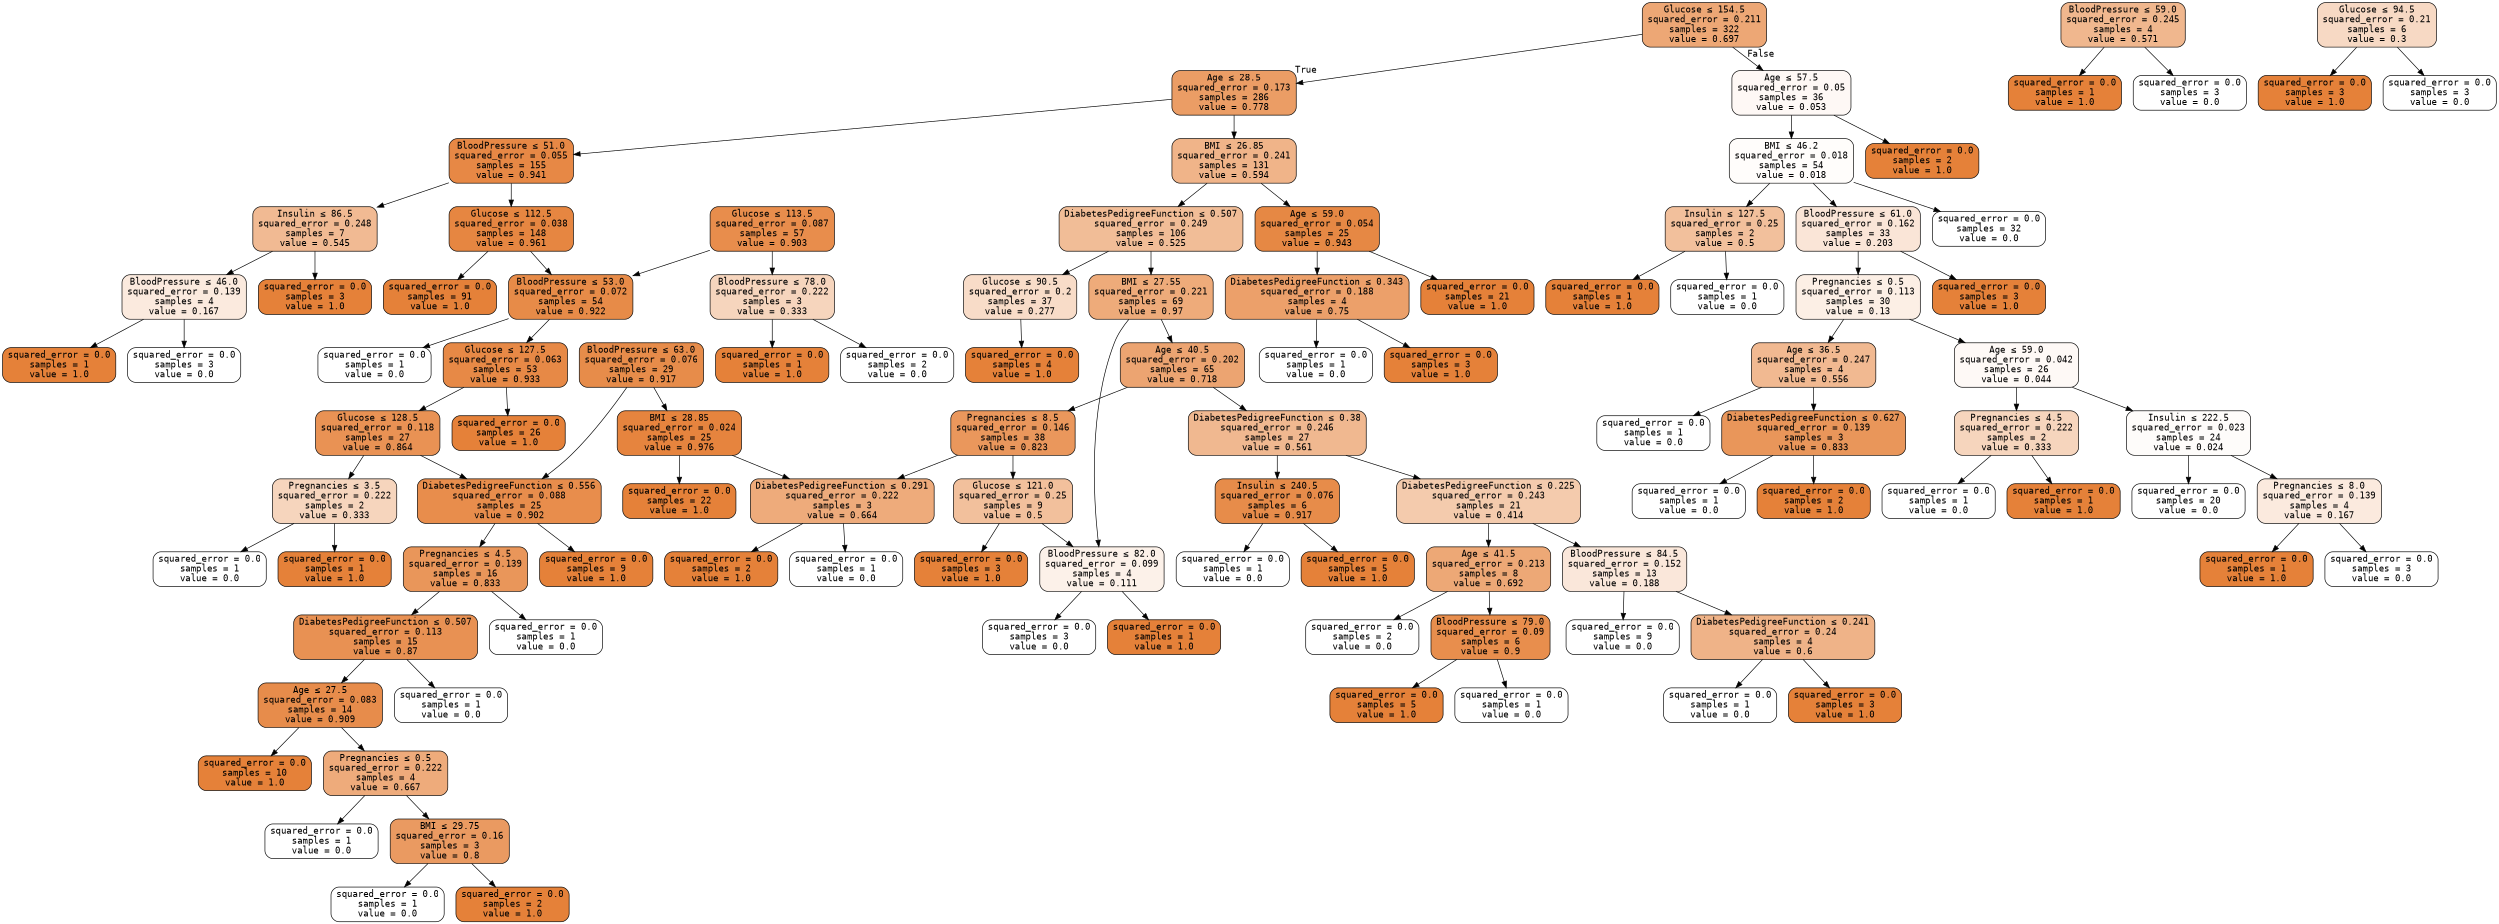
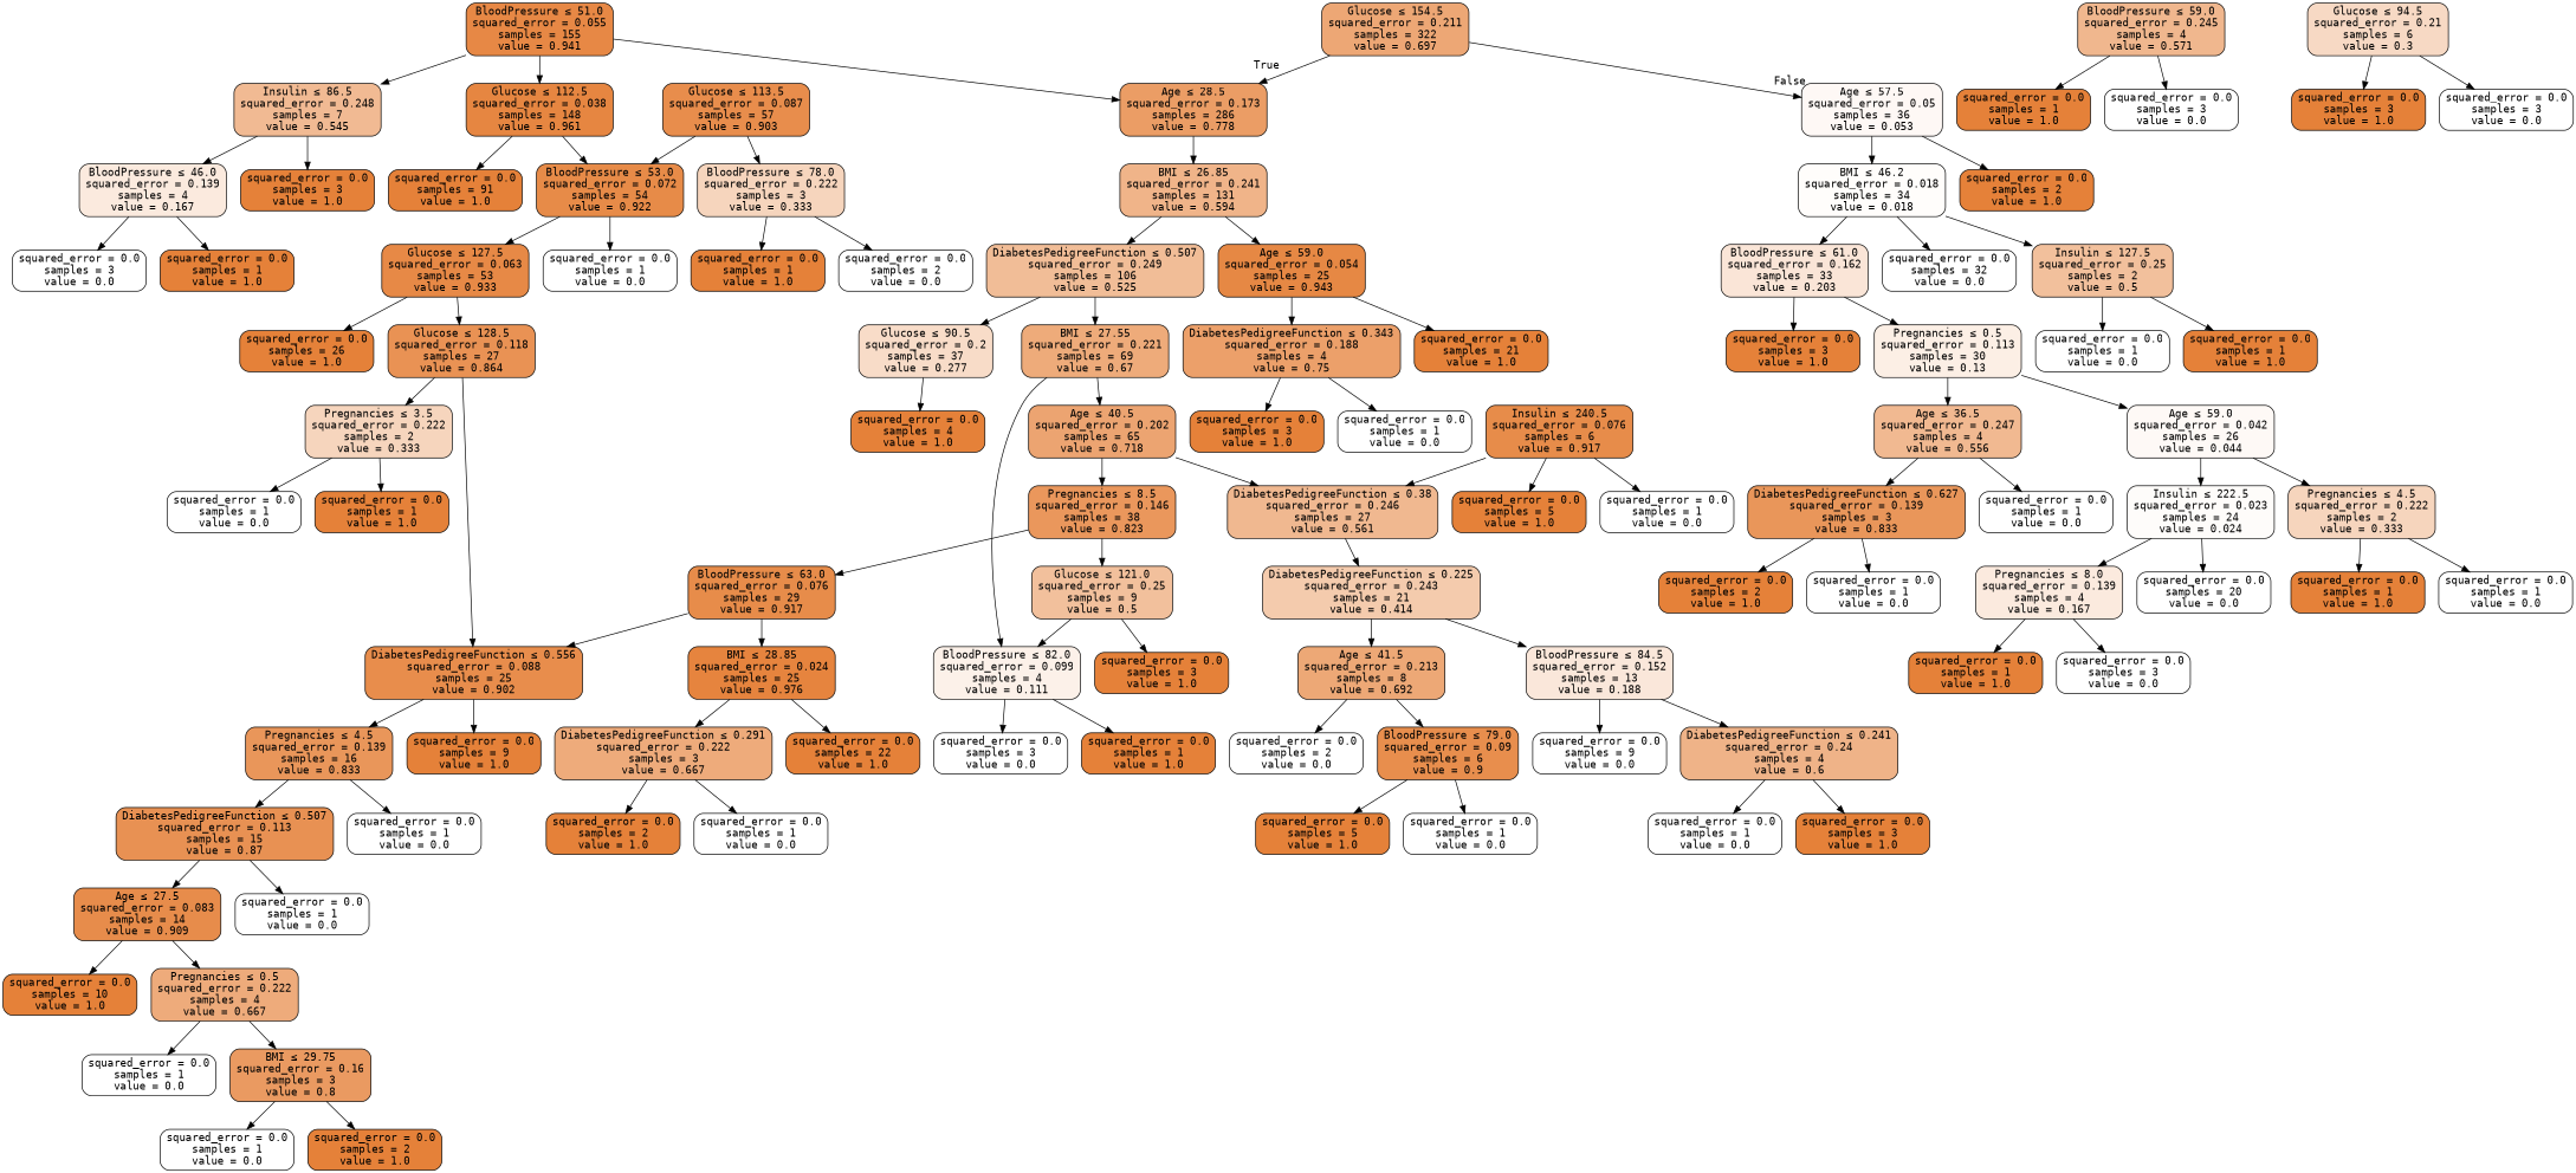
  digraph {
    fontname="DejaVu Sans Mono"
    node [color=black fillcolor="#e58139" fontname="DejaVu Sans Mono" shape=box style="filled, rounded"]
    edge [fontname="DejaVu Sans Mono"]
    n1 [fillcolor="#eda775" label=<Glucose &le; 154.5<br/>squared_error = 0.211<br/>samples = 322<br/>value = 0.697>]
    n2 [fillcolor="#eb9d65" label=<Age &le; 28.5<br/>squared_error = 0.173<br/>samples = 286<br/>value = 0.778>]
    n3 [fillcolor="#fef8f5" label=<Age &le; 57.5<br/>squared_error = 0.05<br/>samples = 36<br/>value = 0.053>]
    n4 [fillcolor="#e78845" label=<BloodPressure &le; 51.0<br/>squared_error = 0.055<br/>samples = 155<br/>value = 0.941>]
    n5 [fillcolor="#f0b489" label=<BMI &le; 26.85<br/>squared_error = 0.241<br/>samples = 131<br/>value = 0.594>]
-   n6 [fillcolor="#fffdfb" label=<BMI &le; 46.2<br/>squared_error = 0.018<br/>samples = 54<br/>value = 0.018>]
+   n6 [fillcolor="#fffdfb" label=<BMI &le; 46.2<br/>squared_error = 0.018<br/>samples = 34<br/>value = 0.018>]
    n7 [label=<squared_error = 0.0<br/>samples = 2<br/>value = 1.0>]
    n8 [fillcolor="#f1ba93" label=<Insulin &le; 86.5<br/>squared_error = 0.248<br/>samples = 7<br/>value = 0.545>]
    n9 [fillcolor="#e68641" label=<Glucose &le; 112.5<br/>squared_error = 0.038<br/>samples = 148<br/>value = 0.961>]
    n10 [fillcolor="#e68844" label=<Age &le; 59.0<br/>squared_error = 0.054<br/>samples = 25<br/>value = 0.943>]
    n11 [fillcolor="#f1bd97" label=<DiabetesPedigreeFunction &le; 0.507<br/>squared_error = 0.249<br/>samples = 106<br/>value = 0.525>]
    n12 [label=<squared_error = 0.0<br/>samples = 3<br/>value = 1.0>]
    n13 [fillcolor="#fbeade" label=<BloodPressure &le; 46.0<br/>squared_error = 0.139<br/>samples = 4<br/>value = 0.167>]
    n14 [label=<squared_error = 0.0<br/>samples = 91<br/>value = 1.0>]
    n15 [fillcolor="#e78b48" label=<BloodPressure &le; 53.0<br/>squared_error = 0.072<br/>samples = 54<br/>value = 0.922>]
    n16 [label=<squared_error = 0.0<br/>samples = 1<br/>value = 1.0>]
    n17 [fillcolor="#ffffff" label=<squared_error = 0.0<br/>samples = 3<br/>value = 0.0>]
    n18 [fillcolor="#e88d4c" label=<Glucose &le; 113.5<br/>squared_error = 0.087<br/>samples = 57<br/>value = 0.903>]
    n19 [fillcolor="#f6d5bd" label=<BloodPressure &le; 78.0<br/>squared_error = 0.222<br/>samples = 3<br/>value = 0.333>]
    n20 [fillcolor="#ffffff" label=<squared_error = 0.0<br/>samples = 2<br/>value = 0.0>]
    n21 [label=<squared_error = 0.0<br/>samples = 1<br/>value = 1.0>]
    n22 [fillcolor="#ffffff" label=<squared_error = 0.0<br/>samples = 1<br/>value = 0.0>]
    n23 [fillcolor="#e78946" label=<Glucose &le; 127.5<br/>squared_error = 0.063<br/>samples = 53<br/>value = 0.933>]
    n24 [label=<squared_error = 0.0<br/>samples = 26<br/>value = 1.0>]
    n25 [fillcolor="#e99254" label=<Glucose &le; 128.5<br/>squared_error = 0.118<br/>samples = 27<br/>value = 0.864>]
    n26 [fillcolor="#f6d5bd" label=<Pregnancies &le; 3.5<br/>squared_error = 0.222<br/>samples = 2<br/>value = 0.333>]
    n27 [fillcolor="#e88d4c" label=<DiabetesPedigreeFunction &le; 0.556<br/>squared_error = 0.088<br/>samples = 25<br/>value = 0.902>]
    n28 [fillcolor="#ffffff" label=<squared_error = 0.0<br/>samples = 1<br/>value = 0.0>]
    n29 [label=<squared_error = 0.0<br/>samples = 1<br/>value = 1.0>]
    n30 [fillcolor="#e9965a" label=<Pregnancies &le; 4.5<br/>squared_error = 0.139<br/>samples = 16<br/>value = 0.833>]
    n31 [label=<squared_error = 0.0<br/>samples = 9<br/>value = 1.0>]
    n32 [fillcolor="#e89153" label=<DiabetesPedigreeFunction &le; 0.507<br/>squared_error = 0.113<br/>samples = 15<br/>value = 0.87>]
    n33 [fillcolor="#ffffff" label=<squared_error = 0.0<br/>samples = 1<br/>value = 0.0>]
    n34 [fillcolor="#e78c4b" label=<Age &le; 27.5<br/>squared_error = 0.083<br/>samples = 14<br/>value = 0.909>]
    n35 [fillcolor="#ffffff" label=<squared_error = 0.0<br/>samples = 1<br/>value = 0.0>]
    n36 [label=<squared_error = 0.0<br/>samples = 10<br/>value = 1.0>]
    n37 [fillcolor="#eeab7b" label=<Pregnancies &le; 0.5<br/>squared_error = 0.222<br/>samples = 4<br/>value = 0.667>]
    n38 [fillcolor="#ffffff" label=<squared_error = 0.0<br/>samples = 1<br/>value = 0.0>]
    n39 [fillcolor="#ea9a61" label=<BMI &le; 29.75<br/>squared_error = 0.16<br/>samples = 3<br/>value = 0.8>]
    n40 [fillcolor="#ffffff" label=<squared_error = 0.0<br/>samples = 1<br/>value = 0.0>]
    n41 [label=<squared_error = 0.0<br/>samples = 2<br/>value = 1.0>]
    n42 [label=<squared_error = 0.0<br/>samples = 21<br/>value = 1.0>]
    n43 [fillcolor="#eca06a" label=<DiabetesPedigreeFunction &le; 0.343<br/>squared_error = 0.188<br/>samples = 4<br/>value = 0.75>]
-   n44 [fillcolor="#eeab7a" label=<BMI &le; 27.55<br/>squared_error = 0.221<br/>samples = 69<br/>value = 0.97>]
+   n44 [fillcolor="#eeab7a" label=<BMI &le; 27.55<br/>squared_error = 0.221<br/>samples = 69<br/>value = 0.67>]
    n45 [fillcolor="#f8dcc8" label=<Glucose &le; 90.5<br/>squared_error = 0.2<br/>samples = 37<br/>value = 0.277>]
    n46 [fillcolor="#ffffff" label=<squared_error = 0.0<br/>samples = 1<br/>value = 0.0>]
    n47 [label=<squared_error = 0.0<br/>samples = 3<br/>value = 1.0>]
    n48 [fillcolor="#fcf1e9" label=<BloodPressure &le; 82.0<br/>squared_error = 0.099<br/>samples = 4<br/>value = 0.111>]
    n49 [fillcolor="#eca471" label=<Age &le; 40.5<br/>squared_error = 0.202<br/>samples = 65<br/>value = 0.718>]
    n50 [label=<squared_error = 0.0<br/>samples = 4<br/>value = 1.0>]
    n51 [fillcolor="#ffffff" label=<squared_error = 0.0<br/>samples = 3<br/>value = 0.0>]
    n52 [label=<squared_error = 0.0<br/>samples = 1<br/>value = 1.0>]
    n53 [fillcolor="#ea975c" label=<Pregnancies &le; 8.5<br/>squared_error = 0.146<br/>samples = 38<br/>value = 0.823>]
    n54 [fillcolor="#f0b890" label=<DiabetesPedigreeFunction &le; 0.38<br/>squared_error = 0.246<br/>samples = 27<br/>value = 0.561>]
    n55 [fillcolor="#e78c4a" label=<BloodPressure &le; 63.0<br/>squared_error = 0.076<br/>samples = 29<br/>value = 0.917>]
    n56 [fillcolor="#f2c09c" label=<Glucose &le; 121.0<br/>squared_error = 0.25<br/>samples = 9<br/>value = 0.5>]
    n57 [fillcolor="#f4cbad" label=<DiabetesPedigreeFunction &le; 0.225<br/>squared_error = 0.243<br/>samples = 21<br/>value = 0.414>]
    n58 [fillcolor="#e78c4a" label=<Insulin &le; 240.5<br/>squared_error = 0.076<br/>samples = 6<br/>value = 0.917>]
    n59 [fillcolor="#e6843e" label=<BMI &le; 28.85<br/>squared_error = 0.024<br/>samples = 25<br/>value = 0.976>]
    n60 [label=<squared_error = 0.0<br/>samples = 3<br/>value = 1.0>]
    n61 [fillcolor="#f0b78e" label=<BloodPressure &le; 59.0<br/>squared_error = 0.245<br/>samples = 4<br/>value = 0.571>]
    n62 [label=<squared_error = 0.0<br/>samples = 1<br/>value = 1.0>]
    n63 [fillcolor="#ffffff" label=<squared_error = 0.0<br/>samples = 3<br/>value = 0.0>]
-   n64 [fillcolor="#eeab7b" label=<DiabetesPedigreeFunction &le; 0.291<br/>squared_error = 0.222<br/>samples = 3<br/>value = 0.664>]
+   n64 [fillcolor="#eeab7b" label=<DiabetesPedigreeFunction &le; 0.291<br/>squared_error = 0.222<br/>samples = 3<br/>value = 0.667>]
    n65 [label=<squared_error = 0.0<br/>samples = 22<br/>value = 1.0>]
    n66 [label=<squared_error = 0.0<br/>samples = 2<br/>value = 1.0>]
    n67 [fillcolor="#ffffff" label=<squared_error = 0.0<br/>samples = 1<br/>value = 0.0>]
    n68 [fillcolor="#f7d9c4" label=<Glucose &le; 94.5<br/>squared_error = 0.21<br/>samples = 6<br/>value = 0.3>]
    n69 [label=<squared_error = 0.0<br/>samples = 3<br/>value = 1.0>]
    n70 [fillcolor="#ffffff" label=<squared_error = 0.0<br/>samples = 3<br/>value = 0.0>]
    n71 [fillcolor="#eda876" label=<Age &le; 41.5<br/>squared_error = 0.213<br/>samples = 8<br/>value = 0.692>]
    n72 [fillcolor="#fae7da" label=<BloodPressure &le; 84.5<br/>squared_error = 0.152<br/>samples = 13<br/>value = 0.188>]
    n73 [label=<squared_error = 0.0<br/>samples = 5<br/>value = 1.0>]
    n74 [fillcolor="#ffffff" label=<squared_error = 0.0<br/>samples = 1<br/>value = 0.0>]
    n75 [fillcolor="#ffffff" label=<squared_error = 0.0<br/>samples = 2<br/>value = 0.0>]
    n76 [fillcolor="#e88e4d" label=<BloodPressure &le; 79.0<br/>squared_error = 0.09<br/>samples = 6<br/>value = 0.9>]
    n77 [fillcolor="#ffffff" label=<squared_error = 0.0<br/>samples = 9<br/>value = 0.0>]
    n78 [fillcolor="#efb388" label=<DiabetesPedigreeFunction &le; 0.241<br/>squared_error = 0.24<br/>samples = 4<br/>value = 0.6>]
    n79 [label=<squared_error = 0.0<br/>samples = 5<br/>value = 1.0>]
    n80 [fillcolor="#ffffff" label=<squared_error = 0.0<br/>samples = 1<br/>value = 0.0>]
    n81 [fillcolor="#ffffff" label=<squared_error = 0.0<br/>samples = 1<br/>value = 0.0>]
    n82 [label=<squared_error = 0.0<br/>samples = 3<br/>value = 1.0>]
    n83 [fillcolor="#fae5d7" label=<BloodPressure &le; 61.0<br/>squared_error = 0.162<br/>samples = 33<br/>value = 0.203>]
    n84 [label=<squared_error = 0.0<br/>samples = 3<br/>value = 1.0>]
    n85 [fillcolor="#fcefe5" label=<Pregnancies &le; 0.5<br/>squared_error = 0.113<br/>samples = 30<br/>value = 0.13>]
    n86 [fillcolor="#f1b991" label=<Age &le; 36.5<br/>squared_error = 0.247<br/>samples = 4<br/>value = 0.556>]
    n87 [fillcolor="#fef9f6" label=<Age &le; 59.0<br/>squared_error = 0.042<br/>samples = 26<br/>value = 0.044>]
    n88 [fillcolor="#e9965a" label=<DiabetesPedigreeFunction &le; 0.627<br/>squared_error = 0.139<br/>samples = 3<br/>value = 0.833>]
    n89 [fillcolor="#ffffff" label=<squared_error = 0.0<br/>samples = 1<br/>value = 0.0>]
    n90 [fillcolor="#fefcfa" label=<Insulin &le; 222.5<br/>squared_error = 0.023<br/>samples = 24<br/>value = 0.024>]
    n91 [fillcolor="#f6d5bd" label=<Pregnancies &le; 4.5<br/>squared_error = 0.222<br/>samples = 2<br/>value = 0.333>]
    n92 [fillcolor="#ffffff" label=<squared_error = 0.0<br/>samples = 1<br/>value = 0.0>]
    n93 [label=<squared_error = 0.0<br/>samples = 2<br/>value = 1.0>]
    n94 [fillcolor="#ffffff" label=<squared_error = 0.0<br/>samples = 20<br/>value = 0.0>]
    n95 [fillcolor="#fbeade" label=<Pregnancies &le; 8.0<br/>squared_error = 0.139<br/>samples = 4<br/>value = 0.167>]
    n96 [fillcolor="#ffffff" label=<squared_error = 0.0<br/>samples = 1<br/>value = 0.0>]
    n97 [label=<squared_error = 0.0<br/>samples = 1<br/>value = 1.0>]
    n98 [label=<squared_error = 0.0<br/>samples = 1<br/>value = 1.0>]
    n99 [fillcolor="#ffffff" label=<squared_error = 0.0<br/>samples = 3<br/>value = 0.0>]
    n100 [fillcolor="#ffffff" label=<squared_error = 0.0<br/>samples = 32<br/>value = 0.0>]
    n101 [fillcolor="#f2c09c" label=<Insulin &le; 127.5<br/>squared_error = 0.25<br/>samples = 2<br/>value = 0.5>]
    n102 [fillcolor="#ffffff" label=<squared_error = 0.0<br/>samples = 1<br/>value = 0.0>]
    n103 [label=<squared_error = 0.0<br/>samples = 1<br/>value = 1.0>]
    n1 -> n2 [headlabel=True labelangle=45 labeldistance=2.5]
    n1 -> n3 [headlabel=False labelangle=-45 labeldistance=2.5]
-   n2 -> n4
+   n4 -> n2
    n2 -> n5
    n3 -> n6
    n3 -> n7
    n4 -> n8
    n4 -> n9
    n5 -> n10
    n5 -> n11
    n6 -> n83
    n6 -> n100
    n6 -> n101
    n8 -> n12
    n8 -> n13
    n9 -> n14
    n9 -> n15
    n10 -> n42
    n10 -> n43
    n11 -> n44
    n11 -> n45
    n13 -> n16
    n13 -> n17
    n15 -> n22
    n15 -> n23
    n18 -> n15
    n18 -> n19
    n19 -> n20
    n19 -> n21
    n23 -> n24
    n23 -> n25
    n25 -> n26
    n25 -> n27
    n26 -> n28
    n26 -> n29
    n27 -> n30
    n27 -> n31
    n30 -> n32
    n30 -> n33
    n32 -> n34
    n32 -> n35
    n34 -> n36
    n34 -> n37
    n37 -> n38
    n37 -> n39
    n39 -> n40
    n39 -> n41
    n43 -> n46
    n43 -> n47
    n44 -> n48
    n44 -> n49
    n45 -> n50
    n48 -> n51
    n48 -> n52
    n49 -> n53
    n49 -> n54
-   n53 -> n64
+   n53 -> n55
    n53 -> n56
    n54 -> n57
-   n54 -> n58
+   n58 -> n54
    n55 -> n27
    n55 -> n59
    n56 -> n48
    n56 -> n60
    n57 -> n71
    n57 -> n72
    n58 -> n73
    n58 -> n74
    n59 -> n64
    n59 -> n65
    n61 -> n62
    n61 -> n63
    n64 -> n66
    n64 -> n67
    n68 -> n69
    n68 -> n70
    n71 -> n75
    n71 -> n76
    n72 -> n77
    n72 -> n78
    n76 -> n79
    n76 -> n80
    n78 -> n81
    n78 -> n82
    n83 -> n84
    n83 -> n85
    n85 -> n86
    n85 -> n87
    n86 -> n88
    n86 -> n89
    n87 -> n90
    n87 -> n91
    n88 -> n92
    n88 -> n93
    n90 -> n94
    n90 -> n95
    n91 -> n96
    n91 -> n97
    n95 -> n98
    n95 -> n99
    n101 -> n102
    n101 -> n103
  }
